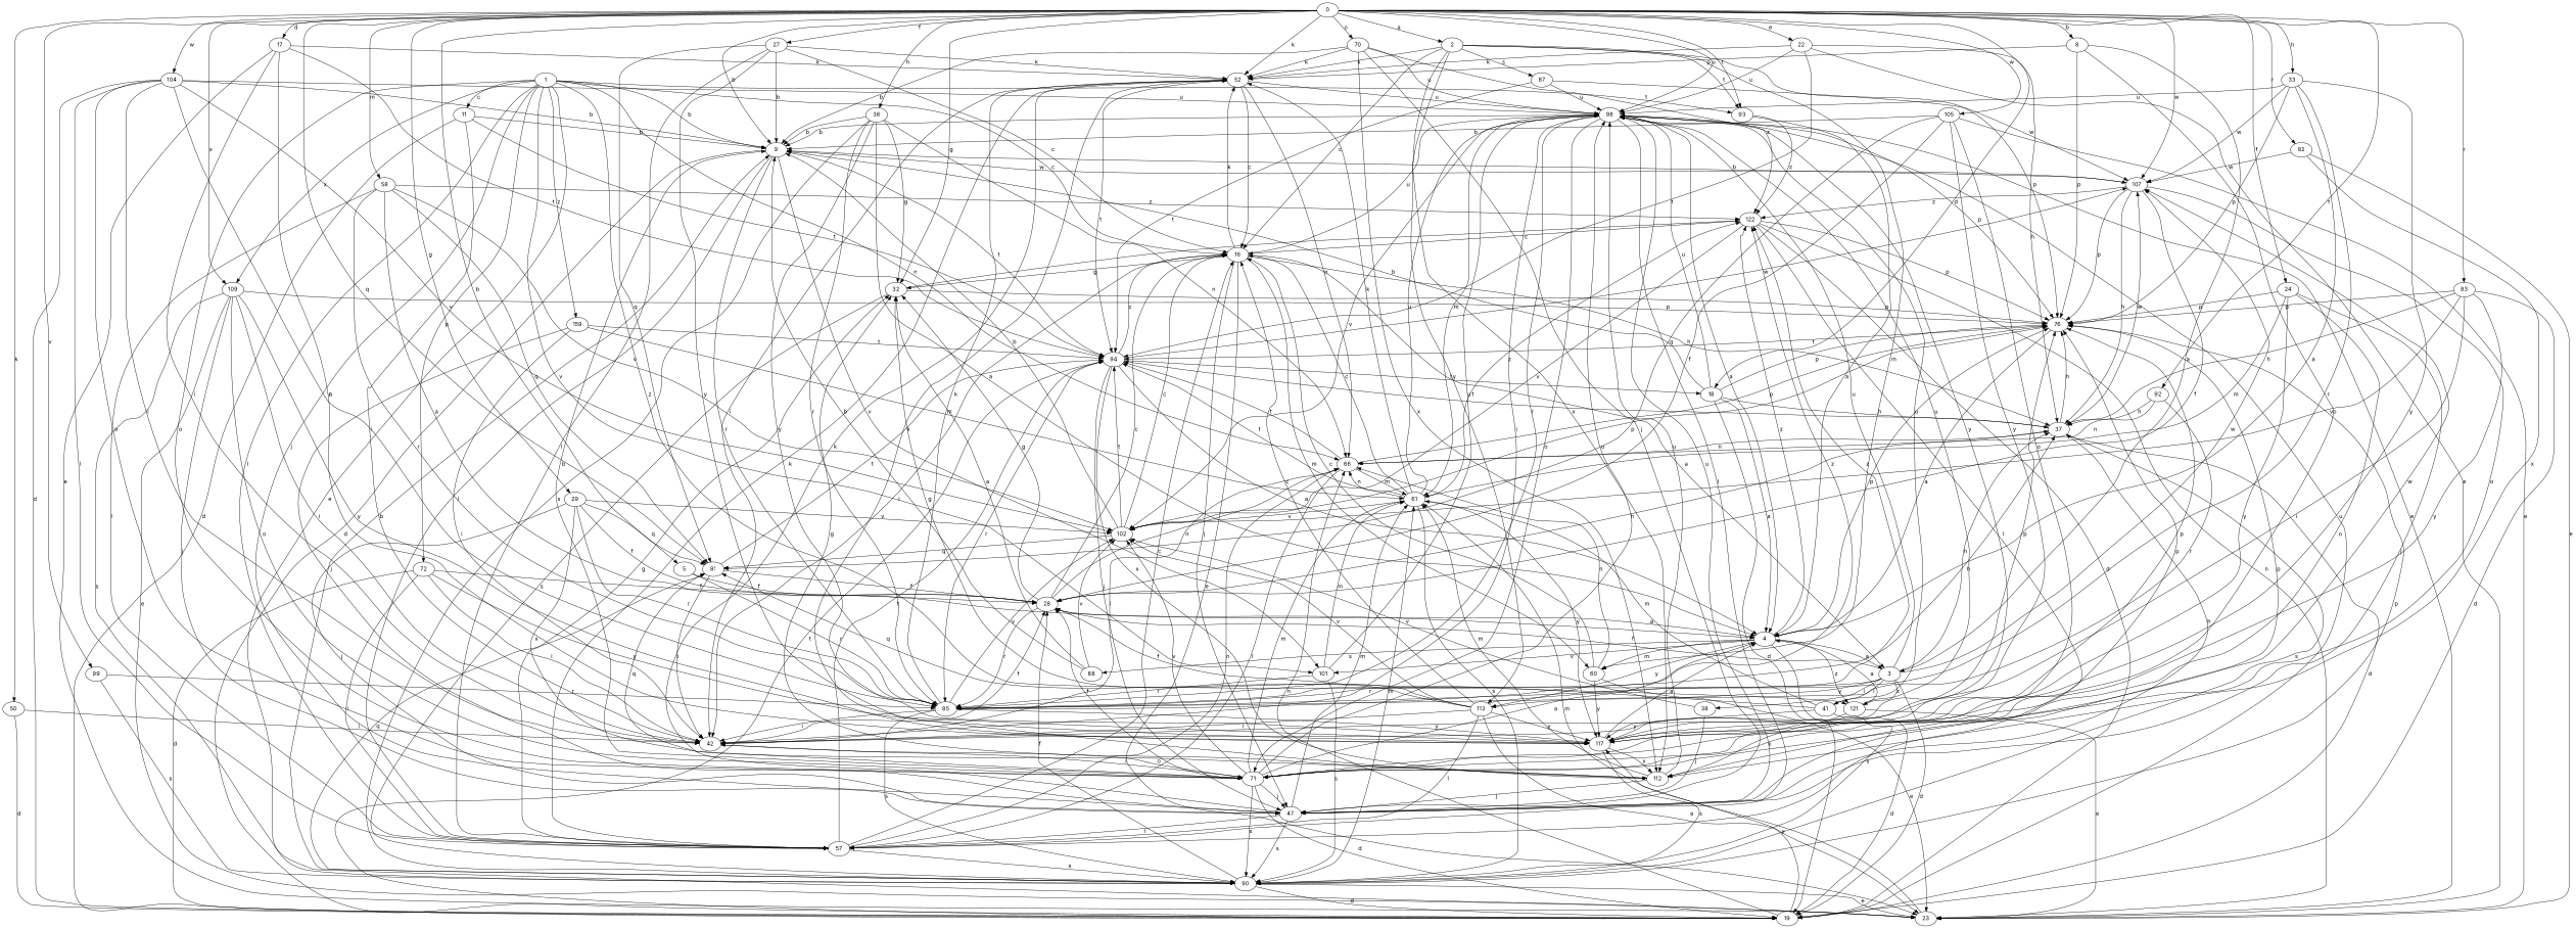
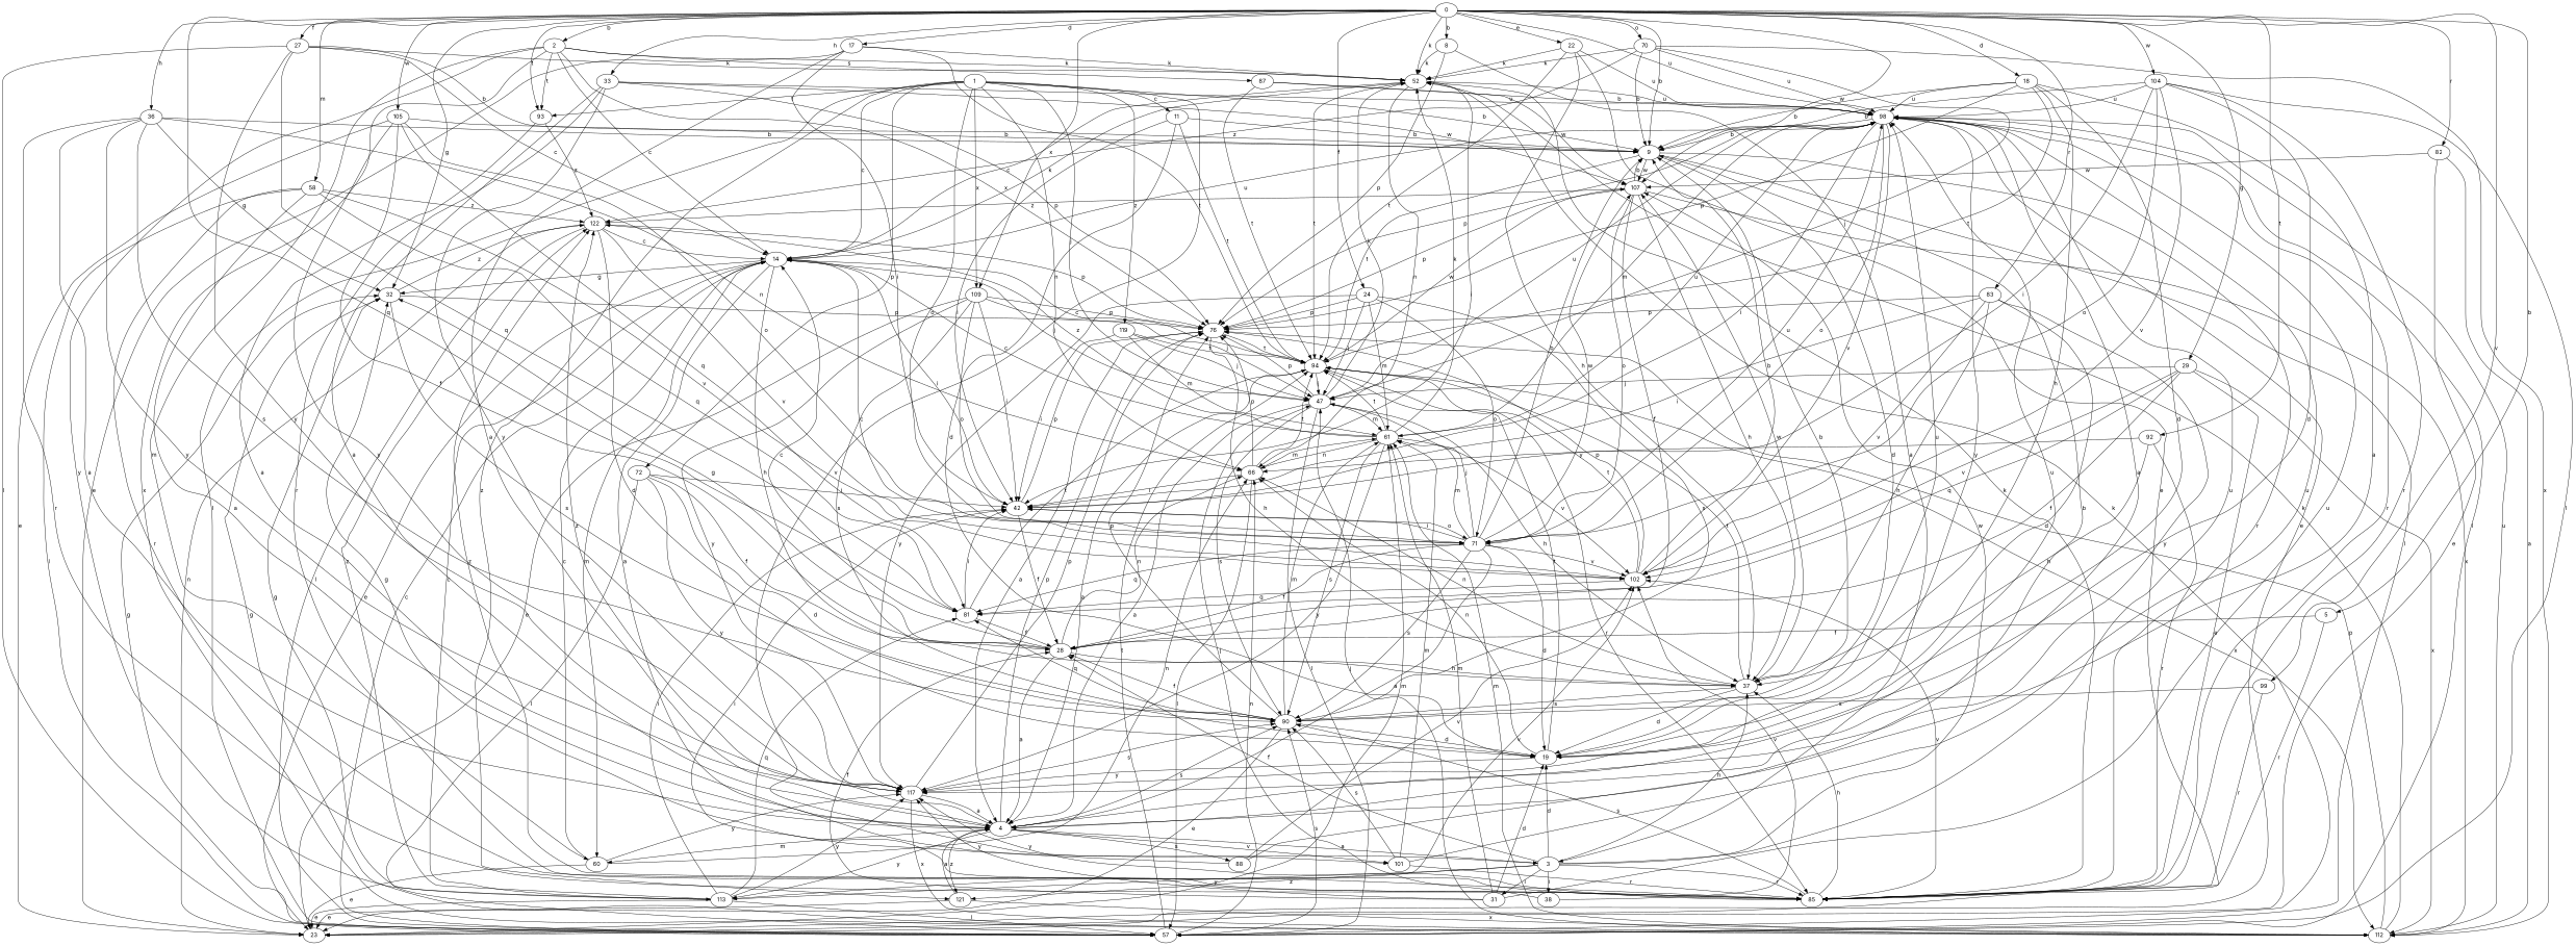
  strict digraph {
    fontname=Inter
    node [fontname=Inter]
    edge [fontname=Inter]
    0
    2
    5
    8
    9
    17
    18
    22
    24
    27
    29
    32
    33
    36
-   50
    52
    58
    70
    81
    82
    83
    92
    93
    98
    99
    104
    105
    107
    109
-   14 [label=16]
+   14
    60
    76
    87
    112
    113
    28
    85
    71
    3
    57
    101
    19
    94
    23
    4
    42
    37
    47
    90
    117
    61
    102
    122
    66
    1
    11
    72
-   119 [label=159]
+   119
    121
    38
-   41
+   41 [label=31]
    88
-   0 -> 2 [label=a]
+   0 -> 2 [label=b]
    0 -> 5 [label=b]
    0 -> 8 [label=b]
    0 -> 9 [label=b]
    0 -> 17 [label=d]
    0 -> 18 [label=d]
    0 -> 22 [label=e]
    0 -> 24 [label=f]
    0 -> 27 [label=f]
    0 -> 29 [label=g]
    0 -> 32 [label=g]
    0 -> 33 [label=h]
    0 -> 36 [label=h]
-   0 -> 50 [label=k]
    0 -> 52 [label=k]
    0 -> 58 [label=m]
    0 -> 70 [label=o]
    0 -> 81 [label=q]
    0 -> 82 [label=r]
    0 -> 83 [label=r]
    0 -> 92 [label=t]
    0 -> 93 [label=t]
    0 -> 98 [label=u]
    0 -> 99 [label=v]
    0 -> 104 [label=w]
    0 -> 105 [label=w]
    0 -> 107 [label=w]
    0 -> 109 [label=x]
    2 -> 52 [label=k]
    2 -> 93 [label=t]
    2 -> 14 [label=c]
    2 -> 60 [label=m]
-   2 -> 76 [label=p]
+   2 -> 76 [label=x]
    2 -> 87 [label=s]
    2 -> 112 [label=x]
    2 -> 113 [label=y]
    5 -> 28 [label=f]
    5 -> 85 [label=r]
-   8 -> 52 [label=p]
+   8 -> 52 [label=k]
    8 -> 76 [label=p]
-   8 -> 71 [label=o]
    8 -> 3 [label=a]
    9 -> 107 [label=w]
    9 -> 85 [label=r]
    9 -> 57 [label=l]
-   9 -> 101 [label=v]
    9 -> 19 [label=d]
    9 -> 94 [label=t]
    17 -> 52 [label=k]
    17 -> 94 [label=t]
    17 -> 23 [label=e]
-   17 -> 117 [label=a]
+   17 -> 4 [label=a]
    17 -> 42 [label=i]
    18 -> 9 [label=b]
    18 -> 98 [label=u]
    18 -> 76 [label=p]
    18 -> 19 [label=d]
-   94 -> 18 [label=t]
+   18 -> 94 [label=t]
    18 -> 4 [label=a]
    18 -> 37 [label=h]
    22 -> 52 [label=k]
    22 -> 98 [label=u]
    22 -> 94 [label=t]
    22 -> 23 [label=e]
    22 -> 37 [label=h]
    24 -> 76 [label=p]
    24 -> 71 [label=o]
    24 -> 47 [label=j]
+   24 -> 90 [label=s]
    24 -> 117 [label=y]
    24 -> 61 [label=m]
    27 -> 9 [label=b]
    27 -> 52 [label=k]
    27 -> 81 [label=q]
    27 -> 14 [label=c]
    27 -> 57 [label=l]
    27 -> 117 [label=y]
    29 -> 81 [label=q]
    29 -> 112 [label=x]
    29 -> 28 [label=f]
-   29 -> 85 [label=r]
+   29 -> 85 [label=e]
    29 -> 47 [label=j]
    29 -> 102 [label=v]
    32 -> 76 [label=p]
    32 -> 90 [label=s]
    32 -> 122 [label=z]
    33 -> 98 [label=u]
    33 -> 107 [label=w]
    33 -> 76 [label=p]
    33 -> 85 [label=r]
    33 -> 4 [label=a]
    33 -> 117 [label=y]
    36 -> 9 [label=b]
    36 -> 32 [label=g]
    36 -> 85 [label=r]
    36 -> 4 [label=a]
    36 -> 90 [label=s]
    36 -> 117 [label=y]
    36 -> 66 [label=n]
-   50 -> 19 [label=d]
-   50 -> 42 [label=i]
    52 -> 98 [label=u]
    52 -> 14 [label=c]
    52 -> 94 [label=t]
    52 -> 42 [label=i]
    52 -> 66 [label=n]
    58 -> 81 [label=q]
    58 -> 85 [label=r]
    58 -> 57 [label=l]
    58 -> 4 [label=a]
    58 -> 102 [label=v]
    58 -> 122 [label=z]
    70 -> 9 [label=b]
    70 -> 52 [label=k]
    70 -> 98 [label=u]
    70 -> 112 [label=x]
    70 -> 47 [label=j]
    70 -> 122 [label=z]
    81 -> 28 [label=f]
    81 -> 94 [label=t]
    81 -> 42 [label=i]
    82 -> 107 [label=w]
-   82 -> 112 [label=x]
+   82 -> 112 [label=a]
    82 -> 23 [label=e]
    83 -> 76 [label=p]
    83 -> 19 [label=d]
    83 -> 42 [label=i]
    83 -> 37 [label=h]
    83 -> 117 [label=y]
    83 -> 102 [label=v]
    92 -> 85 [label=r]
    92 -> 37 [label=h]
-   92 -> 66 [label=n]
+   92 -> 66 [label=y]
    93 -> 4 [label=a]
    93 -> 122 [label=z]
    98 -> 9 [label=b]
    98 -> 76 [label=p]
    98 -> 85 [label=r]
    98 -> 71 [label=o]
    98 -> 57 [label=l]
    98 -> 23 [label=e]
    98 -> 4 [label=a]
    98 -> 42 [label=i]
    98 -> 117 [label=y]
    98 -> 61 [label=m]
    98 -> 102 [label=v]
    99 -> 85 [label=r]
    99 -> 90 [label=s]
    104 -> 9 [label=b]
    104 -> 98 [label=u]
    104 -> 85 [label=r]
    104 -> 71 [label=o]
    104 -> 57 [label=l]
    104 -> 19 [label=d]
    104 -> 42 [label=i]
    104 -> 102 [label=v]
    105 -> 9 [label=b]
    105 -> 81 [label=q]
    105 -> 28 [label=f]
    105 -> 71 [label=o]
    105 -> 23 [label=e]
    105 -> 117 [label=y]
    107 -> 9 [label=b]
    107 -> 76 [label=p]
+   107 -> 112 [label=x]
    107 -> 28 [label=f]
    107 -> 71 [label=o]
    107 -> 37 [label=h]
    107 -> 122 [label=z]
    109 -> 76 [label=p]
    109 -> 71 [label=o]
    109 -> 23 [label=e]
    109 -> 42 [label=i]
    109 -> 47 [label=j]
    109 -> 90 [label=s]
    109 -> 117 [label=y]
    14 -> 32 [label=g]
    14 -> 52 [label=k]
    14 -> 98 [label=u]
    14 -> 60 [label=m]
    14 -> 3 [label=a]
    14 -> 23 [label=e]
    14 -> 42 [label=i]
    14 -> 37 [label=h]
    14 -> 47 [label=j]
    60 -> 14 [label=c]
    60 -> 23 [label=e]
    60 -> 117 [label=y]
    60 -> 66 [label=n]
    76 -> 94 [label=t]
    76 -> 4 [label=a]
-   37 -> 76 [label=h]
-   87 -> 98 [label=u]
+   76 -> 37 [label=h]
+   87 -> 98 [label=b]
    87 -> 107 [label=w]
    87 -> 94 [label=t]
    112 -> 32 [label=g]
    112 -> 52 [label=k]
    112 -> 98 [label=u]
    112 -> 76 [label=p]
    112 -> 47 [label=j]
    112 -> 61 [label=m]
    113 -> 32 [label=g]
    113 -> 81 [label=q]
    113 -> 14 [label=c]
    113 -> 57 [label=l]
    113 -> 23 [label=e]
    113 -> 42 [label=i]
    113 -> 117 [label=y]
    113 -> 102 [label=v]
    113 -> 122 [label=z]
    28 -> 32 [label=g]
    28 -> 14 [label=c]
-   28 -> 85 [label=r]
    28 -> 4 [label=a]
    28 -> 37 [label=h]
    28 -> 66 [label=n]
    85 -> 52 [label=k]
    85 -> 42 [label=i]
    85 -> 37 [label=h]
    85 -> 90 [label=s]
    85 -> 117 [label=y]
    85 -> 102 [label=v]
    85 -> 122 [label=z]
    71 -> 9 [label=b]
    71 -> 81 [label=q]
    71 -> 98 [label=u]
    71 -> 107 [label=w]
    71 -> 28 [label=f]
    71 -> 19 [label=d]
    71 -> 4 [label=a]
    71 -> 42 [label=i]
    71 -> 47 [label=j]
    71 -> 90 [label=s]
    71 -> 61 [label=m]
    71 -> 102 [label=v]
    3 -> 98 [label=u]
    3 -> 107 [label=w]
    3 -> 113 [label=y]
    3 -> 28 [label=f]
    3 -> 85 [label=r]
    3 -> 19 [label=d]
    3 -> 37 [label=h]
    3 -> 121 [label=z]
    3 -> 38 [label=i]
    3 -> 41 [label=i]
    57 -> 32 [label=g]
    57 -> 52 [label=k]
    57 -> 14 [label=c]
    57 -> 94 [label=t]
    57 -> 90 [label=s]
    57 -> 66 [label=n]
    101 -> 98 [label=u]
    101 -> 85 [label=r]
    101 -> 90 [label=s]
    101 -> 61 [label=m]
    19 -> 98 [label=u]
    19 -> 94 [label=t]
    19 -> 117 [label=y]
    19 -> 66 [label=n]
    94 -> 107 [label=w]
    94 -> 14 [label=c]
    94 -> 112 [label=x]
    94 -> 85 [label=r]
    94 -> 4 [label=a]
    94 -> 47 [label=j]
    23 -> 61 [label=m]
-   121 -> 98 [label=u]
+   4 -> 98 [label=u]
    4 -> 60 [label=m]
    4 -> 76 [label=p]
    4 -> 113 [label=y]
    4 -> 3 [label=a]
    4 -> 101 [label=v]
    4 -> 90 [label=s]
    4 -> 122 [label=z]
    4 -> 121 [label=z]
    4 -> 88 [label=s]
    42 -> 76 [label=p]
    42 -> 28 [label=f]
    42 -> 71 [label=o]
    37 -> 107 [label=w]
    37 -> 19 [label=d]
    37 -> 94 [label=t]
    37 -> 90 [label=s]
    37 -> 66 [label=n]
    47 -> 52 [label=k]
    47 -> 98 [label=u]
    47 -> 76 [label=p]
    47 -> 57 [label=l]
+   47 -> 4 [label=a]
    47 -> 37 [label=h]
    47 -> 90 [label=s]
    47 -> 61 [label=m]
    90 -> 9 [label=b]
    90 -> 81 [label=q]
    90 -> 76 [label=p]
    90 -> 28 [label=f]
    90 -> 19 [label=d]
    90 -> 23 [label=e]
    90 -> 61 [label=m]
    117 -> 76 [label=p]
    117 -> 112 [label=x]
    117 -> 4 [label=a]
    117 -> 90 [label=s]
    61 -> 52 [label=k]
    61 -> 98 [label=u]
    61 -> 14 [label=c]
    61 -> 94 [label=t]
    61 -> 90 [label=s]
    61 -> 117 [label=y]
    61 -> 102 [label=v]
    61 -> 122 [label=z]
    61 -> 66 [label=n]
    102 -> 9 [label=b]
    102 -> 81 [label=q]
    102 -> 14 [label=c]
    102 -> 76 [label=p]
    102 -> 94 [label=t]
    122 -> 14 [label=c]
    122 -> 76 [label=p]
    122 -> 57 [label=l]
    122 -> 19 [label=d]
    122 -> 23 [label=n]
    122 -> 102 [label=v]
    66 -> 76 [label=p]
    66 -> 57 [label=l]
    66 -> 94 [label=t]
    66 -> 42 [label=i]
    66 -> 61 [label=m]
    1 -> 9 [label=b]
    1 -> 93 [label=t]
    1 -> 109 [label=x]
    1 -> 14 [label=c]
    1 -> 71 [label=o]
    1 -> 57 [label=l]
    1 -> 101 [label=v]
-   1 -> 23 [label=e]
    1 -> 47 [label=j]
    1 -> 66 [label=n]
    1 -> 11 [label=c]
    1 -> 72 [label=p]
    1 -> 119 [label=z]
    1 -> 121 [label=z]
    11 -> 9 [label=b]
    11 -> 19 [label=d]
    11 -> 94 [label=t]
    11 -> 42 [label=i]
    72 -> 28 [label=f]
    72 -> 57 [label=l]
    72 -> 19 [label=d]
    72 -> 42 [label=i]
    72 -> 117 [label=y]
    119 -> 94 [label=t]
    119 -> 42 [label=i]
    119 -> 47 [label=j]
    119 -> 61 [label=m]
    121 -> 112 [label=x]
    121 -> 23 [label=e]
    121 -> 4 [label=a]
    38 -> 47 [label=j]
    38 -> 102 [label=v]
    41 -> 98 [label=u]
    41 -> 28 [label=f]
    41 -> 19 [label=d]
    41 -> 117 [label=y]
    41 -> 61 [label=m]
    88 -> 9 [label=b]
-   88 -> 32 [label=a]
+   88 -> 32 [label=g]
    88 -> 102 [label=v]
  }
